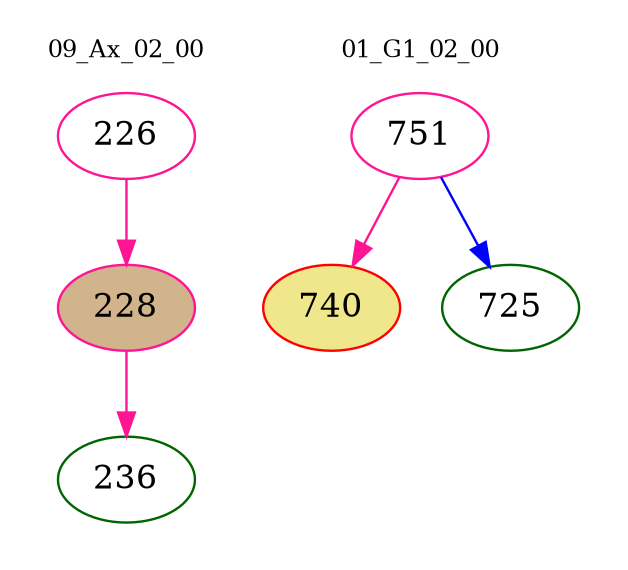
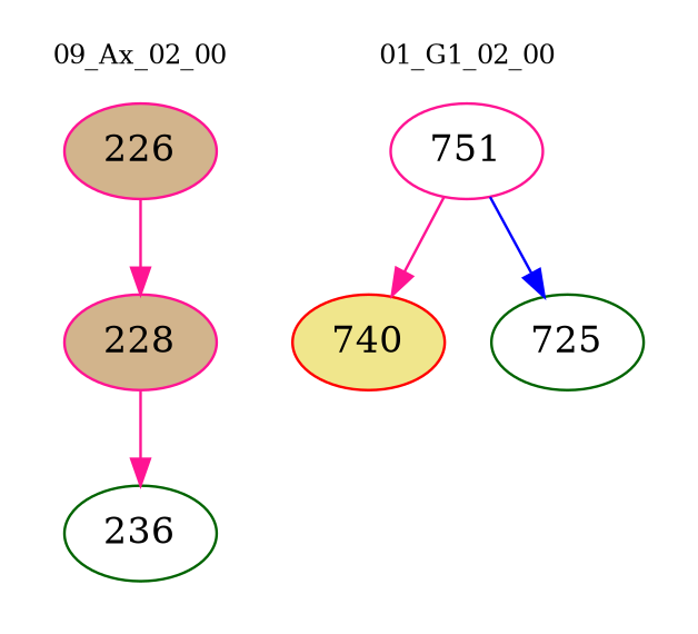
  digraph {
    node [color=deeppink fillcolor=white style=filled]
    edge [color=deeppink]
-   n1 [label=226]
+   n1 [fillcolor=tan label=226]
    n2 [fillcolor=tan label=228]
    n3 [color=darkgreen label=236]
    n4 [label=751]
    n5 [color=red fillcolor=khaki label=740]
    n6 [color=darkgreen label=725]
    subgraph cluster_1 {
      color=white
      fontsize=10
      label="09_Ax_02_00"
      n1
      n2
      n3
    }
    subgraph cluster_2 {
      color=white
      fontsize=10
      label="01_G1_02_00"
      n4
      n5
      n6
    }
    n1 -> n2
    n2 -> n3
    n4 -> n5
    n4 -> n6 [color=blue]
  }
